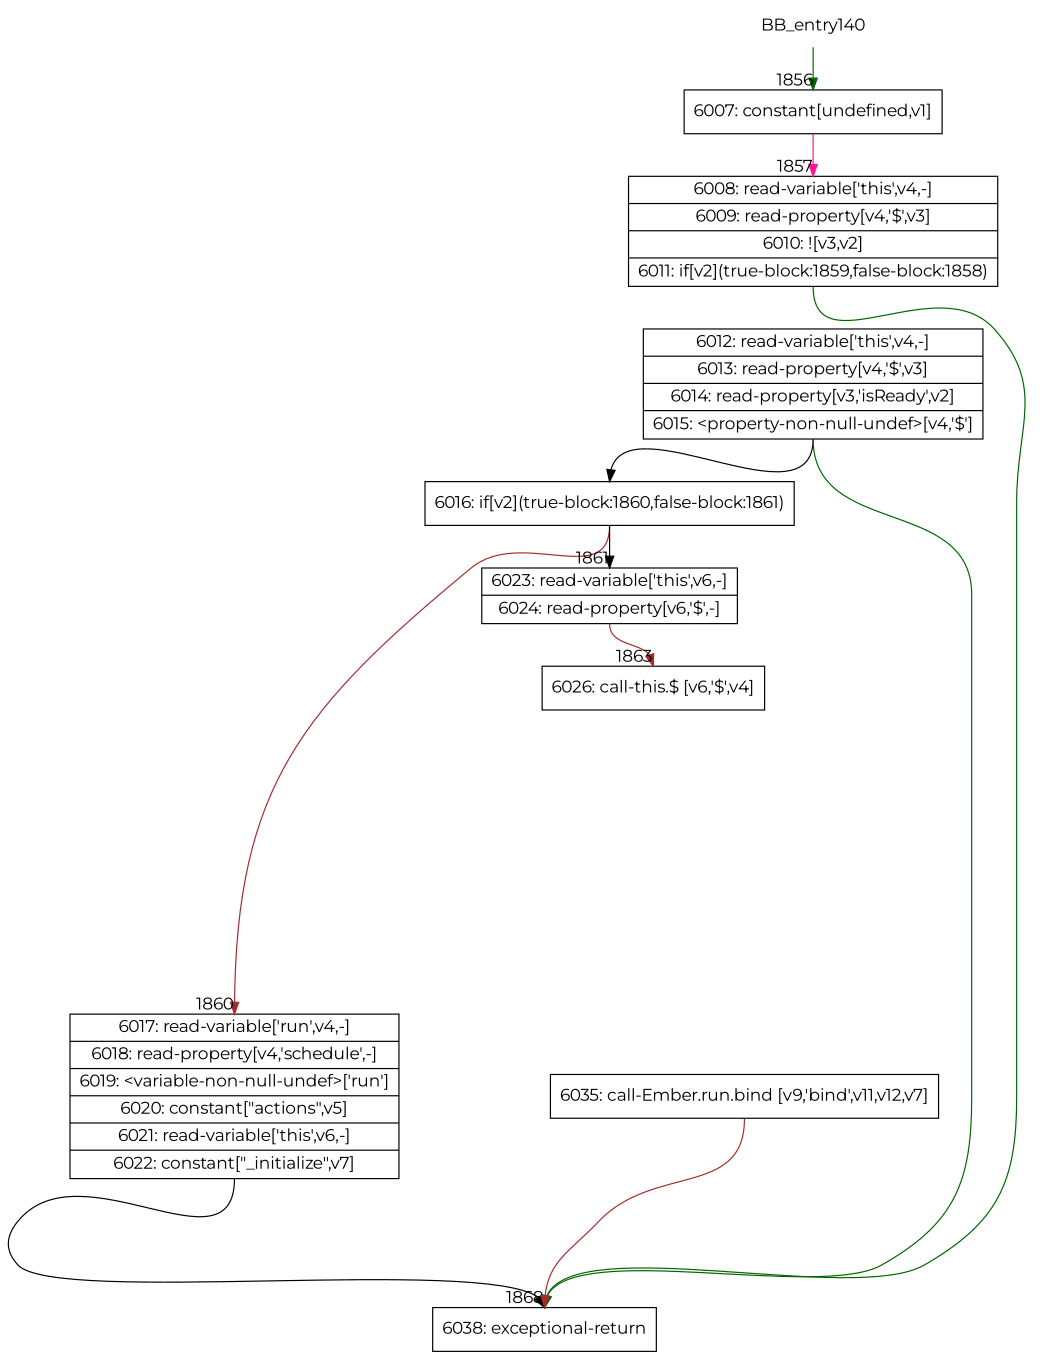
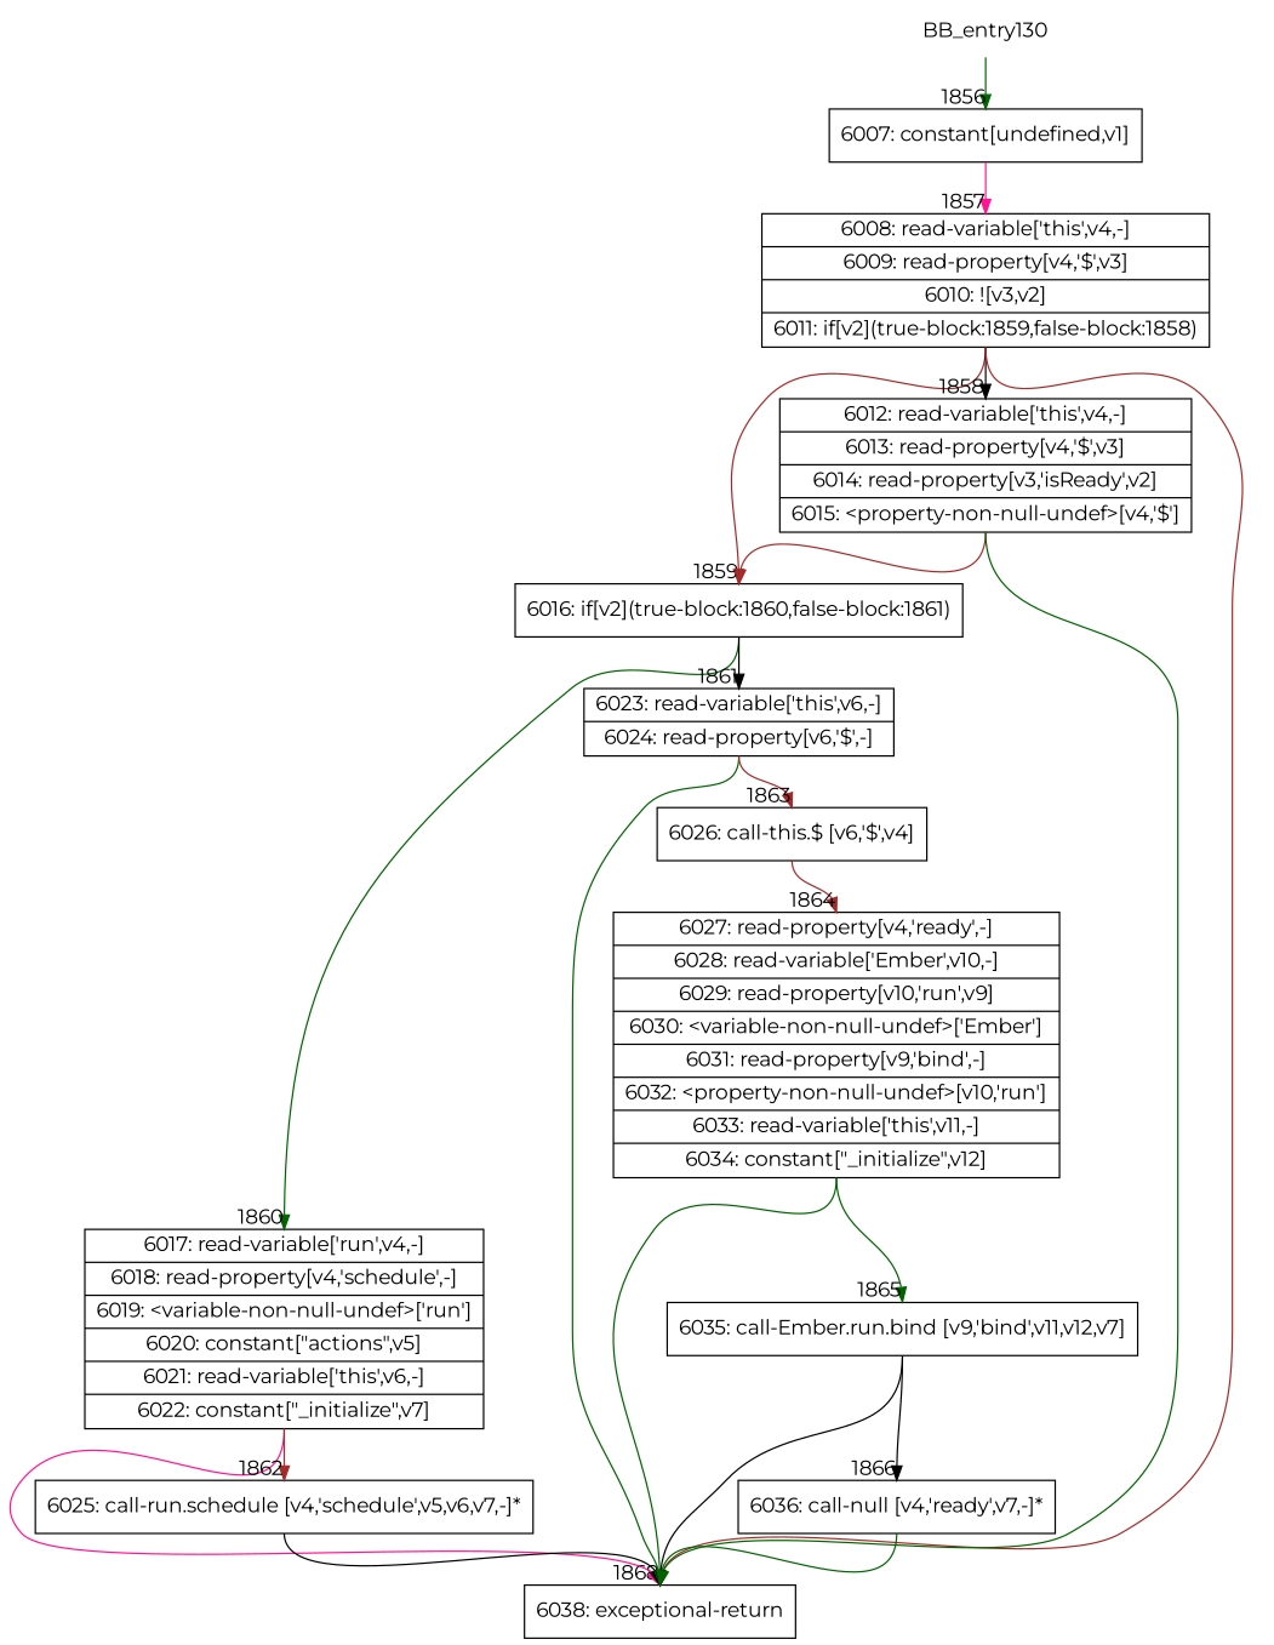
  digraph {
    fontname=Montserrat
    rankdir=TD
    node [fontname=Montserrat shape=record]
    edge [color=darkgreen fontname=Montserrat headport=n tailport=s]
-   BB_entry140 [shape=none]
+   BB_entry140 [shape=none label=BB_entry130]
    n2 [label="{6007: constant[undefined,v1]}"]
    n3 [label="{6008: read-variable['this',v4,-]|6009: read-property[v4,'$',v3]|6010: ![v3,v2]|6011: if[v2](true-block:1859,false-block:1858)}"]
    n4 [label="{6016: if[v2](true-block:1860,false-block:1861)}"]
    n5 [label="{6012: read-variable['this',v4,-]|6013: read-property[v4,'$',v3]|6014: read-property[v3,'isReady',v2]|6015: \<property-non-null-undef\>[v4,'$']}"]
    n6 [label="{6038: exceptional-return}"]
    n7 [label="{6017: read-variable['run',v4,-]|6018: read-property[v4,'schedule',-]|6019: \<variable-non-null-undef\>['run']|6020: constant[\"actions\",v5]|6021: read-variable['this',v6,-]|6022: constant[\"_initialize\",v7]}"]
    n8 [label="{6023: read-variable['this',v6,-]|6024: read-property[v6,'$',-]}"]
+   n9 [label="{6025: call-run.schedule [v4,'schedule',v5,v6,v7,-]*}"]
    n10 [label="{6026: call-this.$ [v6,'$',v4]}"]
+   n11 [label="{6027: read-property[v4,'ready',-]|6028: read-variable['Ember',v10,-]|6029: read-property[v10,'run',v9]|6030: \<variable-non-null-undef\>['Ember']|6031: read-property[v9,'bind',-]|6032: \<property-non-null-undef\>[v10,'run']|6033: read-variable['this',v11,-]|6034: constant[\"_initialize\",v12]}"]
    n12 [label="{6035: call-Ember.run.bind [v9,'bind',v11,v12,v7]}"]
+   n13 [label="{6036: call-null [v4,'ready',v7,-]*}"]
    BB_entry140 -> n2 [headlabel="    1856"]
    n2 -> n3 [color=deeppink headlabel="      1857"]
-   n3 -> n6 [headlabel="      1868"]
-   n4 -> n7 [color=brown headlabel="      1860"]
+   n3 -> n4 [color=brown headlabel="      1859"]
+   n3 -> n5 [color=black headlabel="      1858"]
+   n3 -> n6 [color=brown headlabel="      1868"]
+   n4 -> n7 [headlabel="      1860"]
    n4 -> n8 [color=black headlabel="      1861"]
-   n5 -> n4 [color=black]
+   n5 -> n4 [color=brown]
    n5 -> n6
-   n7 -> n6 [color=black]
+   n7 -> n6 [color=deeppink]
+   n7 -> n9 [color=brown headlabel="      1862"]
+   n8 -> n6
    n8 -> n10 [color=brown headlabel="      1863"]
-   n12 -> n6 [color=brown]
+   n9 -> n6 [color=black]
+   n10 -> n11 [color=brown headlabel="      1864"]
+   n11 -> n6
+   n11 -> n12 [headlabel="      1865"]
+   n12 -> n6 [color=black]
+   n12 -> n13 [color=black headlabel="      1866"]
+   n13 -> n6
  }
